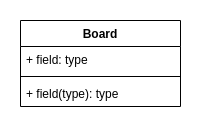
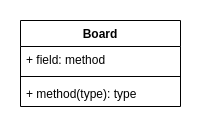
  <mxCell id="0" />
  <mxCell id="1" parent="0" />
  <mxCell id="2" value="Board" style="swimlane;fontStyle=1;align=center;verticalAlign=top;childLayout=stackLayout;horizontal=1;startSize=26;horizontalStack=0;resizeParent=1;resizeParentMax=0;resizeLast=0;collapsible=1;marginBottom=0;whiteSpace=wrap;html=1;" vertex="1" parent="1"><mxGeometry x="20" y="20" width="160" height="86" as="geometry" /></mxCell>
- <mxCell id="3" value="+ field: type" style="text;strokeColor=none;fillColor=none;align=left;verticalAlign=top;spacingLeft=4;spacingRight=4;overflow=hidden;rotatable=0;points=[[0,0.5],[1,0.5]];portConstraint=eastwest;whiteSpace=wrap;html=1;" vertex="1" parent="2"><mxGeometry y="26" width="160" height="26" as="geometry" /></mxCell>
+ <mxCell id="3" value="+ field: method" style="text;strokeColor=none;fillColor=none;align=left;verticalAlign=top;spacingLeft=4;spacingRight=4;overflow=hidden;rotatable=0;points=[[0,0.5],[1,0.5]];portConstraint=eastwest;whiteSpace=wrap;html=1;" vertex="1" parent="2"><mxGeometry y="26" width="160" height="26" as="geometry" /></mxCell>
  <mxCell id="4" value="" style="line;strokeWidth=1;fillColor=none;align=left;verticalAlign=middle;spacingTop=-1;spacingLeft=3;spacingRight=3;rotatable=0;labelPosition=right;points=[];portConstraint=eastwest;strokeColor=inherit;" vertex="1" parent="2"><mxGeometry y="52" width="160" height="8" as="geometry" /></mxCell>
- <mxCell id="5" value="+ field(type): type" style="text;strokeColor=none;fillColor=none;align=left;verticalAlign=top;spacingLeft=4;spacingRight=4;overflow=hidden;rotatable=0;points=[[0,0.5],[1,0.5]];portConstraint=eastwest;whiteSpace=wrap;html=1;" vertex="1" parent="2"><mxGeometry y="60" width="160" height="26" as="geometry" /></mxCell>
+ <mxCell id="5" value="+ method(type): type" style="text;strokeColor=none;fillColor=none;align=left;verticalAlign=top;spacingLeft=4;spacingRight=4;overflow=hidden;rotatable=0;points=[[0,0.5],[1,0.5]];portConstraint=eastwest;whiteSpace=wrap;html=1;" vertex="1" parent="2"><mxGeometry y="60" width="160" height="26" as="geometry" /></mxCell>
